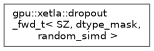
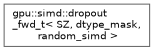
  digraph {
    rankdir=TB
-   n1 [color=grey40 fillcolor=white fontname=Helvetica fontsize=10 height=0.2 label="gpu::xetla::dropout\l_fwd_t\< SZ, dtype_mask,\l random_simd \>" shape=box style=filled width=0.4]
+   n1 [color=grey40 fillcolor=white fontname=Helvetica fontsize=10 height=0.2 label="gpu::simd::dropout\l_fwd_t\< SZ, dtype_mask,\l random_simd \>" shape=box style=filled width=0.4]
  }
